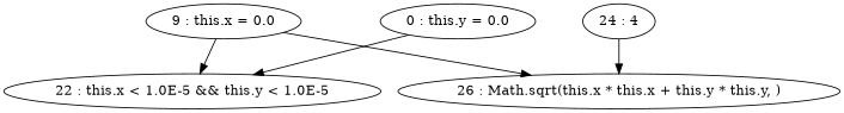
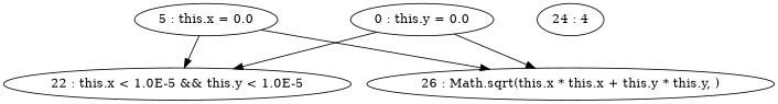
  digraph {
    n1 [label="0 : this.y = 0.0"]
    "22 : this.x < 1.0E-5 && this.y < 1.0E-5"
    "26 : Math.sqrt(this.x * this.x + this.y * this.y, )"
-   "5 : this.x = 0.0" [label="9 : this.x = 0.0"]
+   "5 : this.x = 0.0"
    n5 [label="24 : 4"]
    n1 -> "22 : this.x < 1.0E-5 && this.y < 1.0E-5"
-   n5 -> "26 : Math.sqrt(this.x * this.x + this.y * this.y, )"
+   n1 -> "26 : Math.sqrt(this.x * this.x + this.y * this.y, )"
    "5 : this.x = 0.0" -> "22 : this.x < 1.0E-5 && this.y < 1.0E-5"
    "5 : this.x = 0.0" -> "26 : Math.sqrt(this.x * this.x + this.y * this.y, )"
  }
